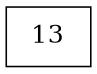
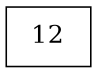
  digraph {
-   n1 [fontsize=16 label=" 13" shape=record]
+   n1 [fontsize=16 label=12 shape=record]
  }
